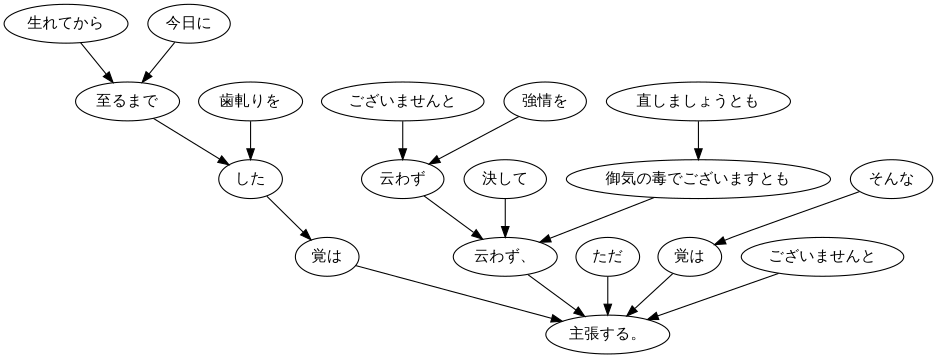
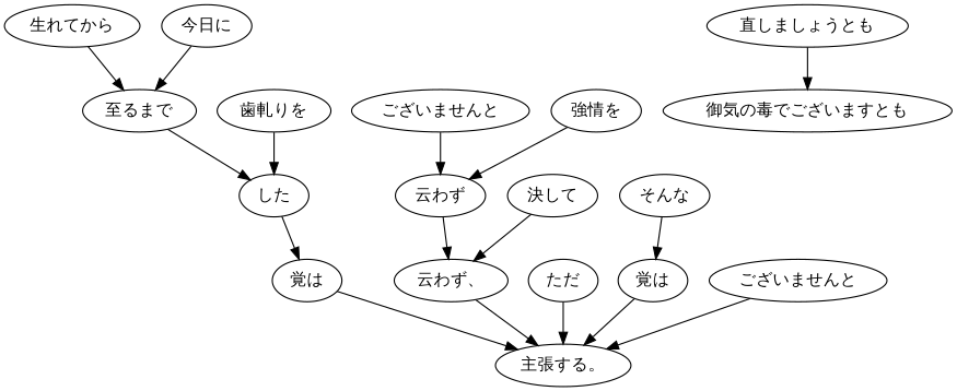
  digraph {
    n1 [label="主張する。"]
    n2 [label="生れてから"]
    n3 [label="至るまで"]
    n4 [label="した"]
    n5 [label="今日に"]
    n6 [label="覚は"]
    n7 [label="歯軋りを"]
    n8 [label="ございませんと"]
    n9 [label="云わず"]
    n10 [label="云わず、"]
    n11 [label="強情を"]
    n12 [label="決して"]
    n13 [label="直しましょうとも"]
    n14 [label="御気の毒でございますとも"]
    n15 [label="ただ"]
    n16 [label="そんな"]
    n17 [label="覚は"]
    n18 [label="ございませんと"]
    n2 -> n3
    n3 -> n4
    n4 -> n6
    n5 -> n3
    n6 -> n1
    n7 -> n4
    n8 -> n9
    n9 -> n10
    n10 -> n1
    n11 -> n9
    n12 -> n10
    n13 -> n14
-   n14 -> n10
    n15 -> n1
    n16 -> n17
    n17 -> n1
    n18 -> n1
  }
